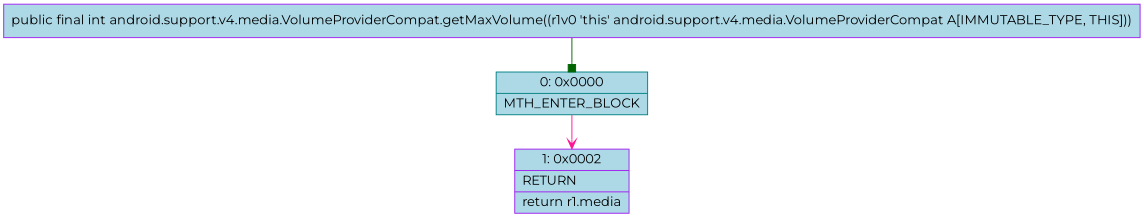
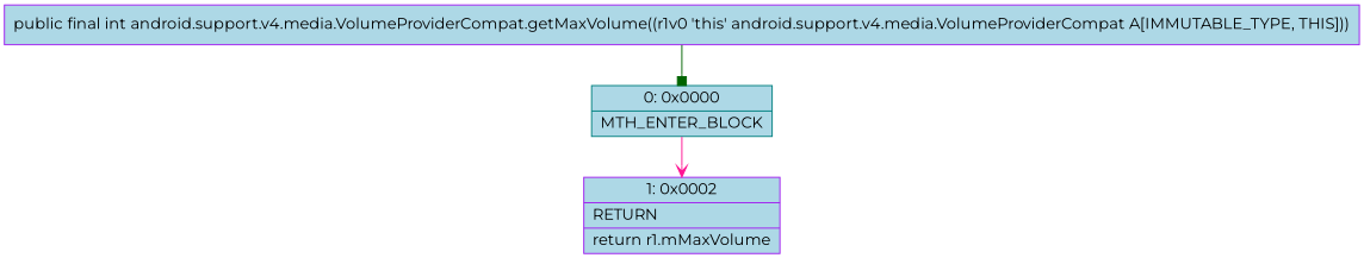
  digraph {
    fontname=Montserrat
    node [shape=record style=filled fillcolor=lightblue color=purple fontname=Montserrat]
    edge [fontname=Montserrat]
    n1 [label="{0\:\ 0x0000|MTH_ENTER_BLOCK\l}" color=teal]
-   n2 [label="{1\:\ 0x0002|RETURN\l|return r1.media\l}"]
+   n2 [label="{1\:\ 0x0002|RETURN\l|return r1.mMaxVolume\l}"]
    n3 [label="{public final int android.support.v4.media.VolumeProviderCompat.getMaxVolume((r1v0 'this' android.support.v4.media.VolumeProviderCompat A[IMMUTABLE_TYPE, THIS])) }"]
    n1 -> n2 [color=deeppink arrowhead=vee]
    n3 -> n1 [color=darkgreen arrowhead=box]
  }
